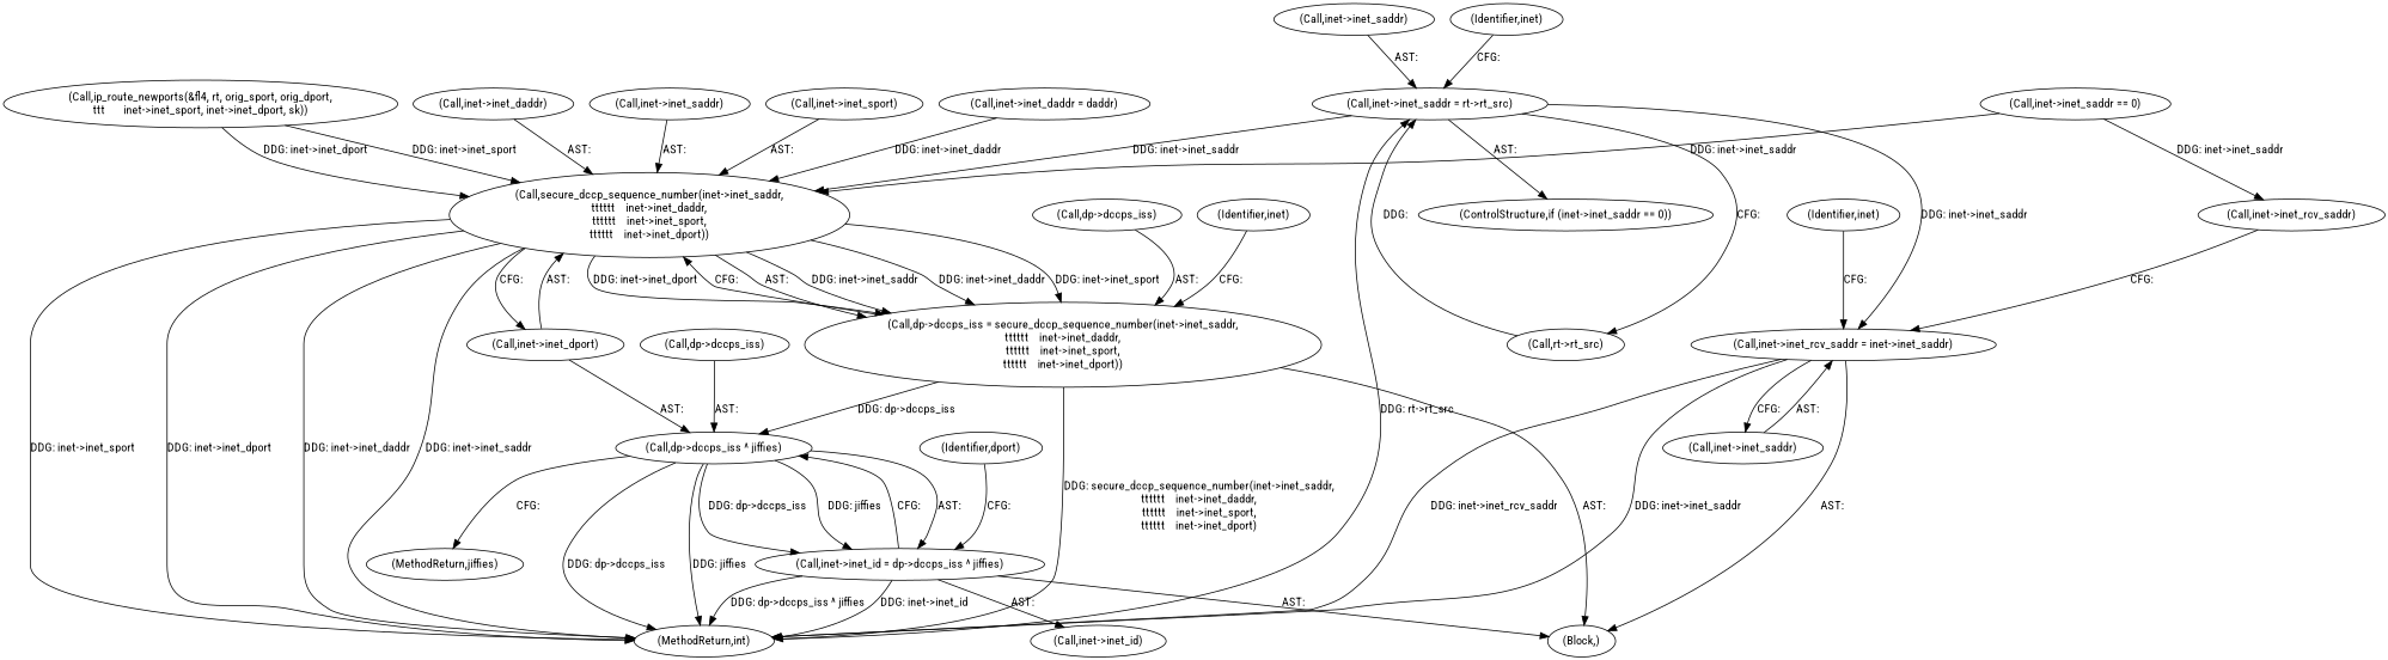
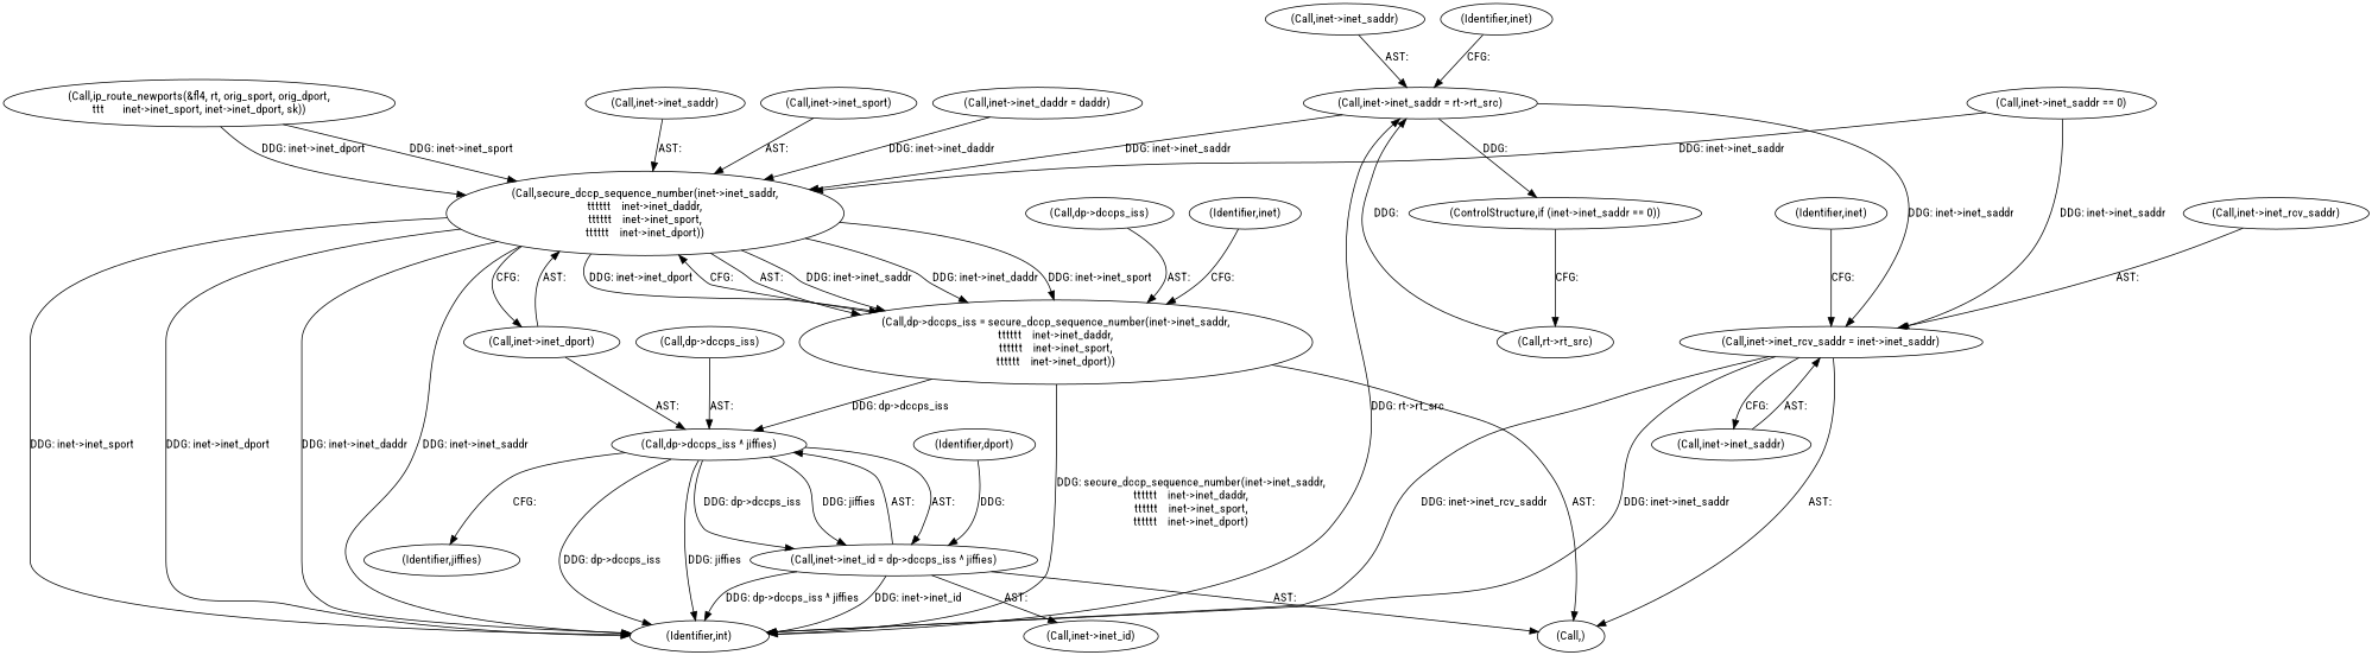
  digraph {
    fontname="Roboto Condensed"
    node [fontname="Roboto Condensed"]
    edge [fontname="Roboto Condensed"]
    n1 [label="(Call,inet->inet_saddr = rt->rt_src)"]
    n2 [label="(Call,inet->inet_rcv_saddr = inet->inet_saddr)"]
    n3 [label="(Call,secure_dccp_sequence_number(inet->inet_saddr,\n\t\t\t\t\t\t    inet->inet_daddr,\n\t\t\t\t\t\t    inet->inet_sport,\n\t\t\t\t\t\t    inet->inet_dport))"]
    n4 [label="(Call,rt->rt_src)"]
    n5 [label="(ControlStructure,if (inet->inet_saddr == 0))"]
-   n6 [label="(MethodReturn,int)"]
+   n6 [label="(Identifier,int)"]
    n7 [label="(Call,inet->inet_saddr)"]
-   n8 [label="(Block,)"]
+   n8 [label="(Call,)"]
    n9 [label="(Call,dp->dccps_iss = secure_dccp_sequence_number(inet->inet_saddr,\n\t\t\t\t\t\t    inet->inet_daddr,\n\t\t\t\t\t\t    inet->inet_sport,\n\t\t\t\t\t\t    inet->inet_dport))"]
    n10 [label="(Call,inet->inet_dport)"]
    n11 [label="(Call,dp->dccps_iss ^ jiffies)"]
    n12 [label="(Call,inet->inet_id = dp->dccps_iss ^ jiffies)"]
-   n13 [label="(MethodReturn,jiffies)"]
+   n13 [label="(Identifier,jiffies)"]
    n14 [label="(Call,inet->inet_id)"]
    n15 [label="(Call,ip_route_newports(&fl4, rt, orig_sport, orig_dport,\n\t\t\t       inet->inet_sport, inet->inet_dport, sk))"]
    n16 [label="(Call,dp->dccps_iss)"]
-   n17 [label="(Call,inet->inet_daddr)"]
    n18 [label="(Identifier,inet)"]
    n19 [label="(Identifier,dport)"]
    n20 [label="(Call,inet->inet_saddr)"]
    n21 [label="(Call,dp->dccps_iss)"]
    n22 [label="(Call,inet->inet_rcv_saddr)"]
    n23 [label="(Call,inet->inet_saddr)"]
    n24 [label="(Identifier,inet)"]
    n25 [label="(Call,inet->inet_sport)"]
    n26 [label="(Call,inet->inet_daddr = daddr)"]
    n27 [label="(Identifier,inet)"]
    n28 [label="(Call,inet->inet_saddr == 0)"]
    n1 -> n2 [label="DDG: inet->inet_saddr"]
    n1 -> n3 [label="DDG: inet->inet_saddr"]
-   n1 -> n4 [label="CFG: "]
-   n1 -> n5 [label="AST: "]
+   n5 -> n4 [label="CFG: "]
+   n1 -> n5 [label="DDG: "]
    n2 -> n6 [label="DDG: inet->inet_rcv_saddr"]
    n2 -> n6 [label="DDG: inet->inet_saddr"]
    n2 -> n7 [label="CFG: "]
    n2 -> n8 [label="AST: "]
    n3 -> n6 [label="DDG: inet->inet_sport"]
    n3 -> n6 [label="DDG: inet->inet_dport"]
    n3 -> n6 [label="DDG: inet->inet_daddr"]
    n3 -> n6 [label="DDG: inet->inet_saddr"]
    n3 -> n9 [label="AST: "]
    n3 -> n9 [label="DDG: inet->inet_saddr"]
    n3 -> n9 [label="DDG: inet->inet_daddr"]
    n3 -> n9 [label="DDG: inet->inet_sport"]
    n3 -> n9 [label="DDG: inet->inet_dport"]
    n3 -> n10 [label="CFG: "]
    n4 -> n1 [label="DDG: "]
    n6 -> n1 [label="DDG: rt->rt_src"]
    n7 -> n2 [label="AST: "]
    n9 -> n3 [label="CFG: "]
    n9 -> n6 [label="DDG: secure_dccp_sequence_number(inet->inet_saddr,\n\t\t\t\t\t\t    inet->inet_daddr,\n\t\t\t\t\t\t    inet->inet_sport,\n\t\t\t\t\t\t    inet->inet_dport)"]
    n9 -> n8 [label="AST: "]
    n9 -> n11 [label="DDG: dp->dccps_iss"]
    n10 -> n3 [label="AST: "]
    n10 -> n11 [label="AST: "]
    n11 -> n6 [label="DDG: dp->dccps_iss"]
    n11 -> n6 [label="DDG: jiffies"]
    n11 -> n12 [label="AST: "]
    n11 -> n12 [label="DDG: dp->dccps_iss"]
    n11 -> n12 [label="DDG: jiffies"]
    n11 -> n13 [label="CFG: "]
    n12 -> n6 [label="DDG: dp->dccps_iss ^ jiffies"]
    n12 -> n6 [label="DDG: inet->inet_id"]
    n12 -> n8 [label="AST: "]
-   n12 -> n11 [label="CFG: "]
+   n12 -> n11 [label="AST: "]
    n12 -> n14 [label="AST: "]
    n15 -> n3 [label="DDG: inet->inet_sport"]
    n15 -> n3 [label="DDG: inet->inet_dport"]
    n16 -> n9 [label="AST: "]
-   n17 -> n3 [label="AST: "]
    n18 -> n9 [label="CFG: "]
-   n19 -> n12 [label="CFG: "]
+   n19 -> n12 [label="DDG: "]
    n20 -> n3 [label="AST: "]
    n21 -> n11 [label="AST: "]
-   n22 -> n2 [label="CFG: "]
+   n22 -> n2 [label="AST: "]
    n23 -> n1 [label="AST: "]
    n24 -> n2 [label="CFG: "]
    n25 -> n3 [label="AST: "]
    n26 -> n3 [label="DDG: inet->inet_daddr"]
    n27 -> n1 [label="CFG: "]
-   n28 -> n22 [label="DDG: inet->inet_saddr"]
+   n28 -> n2 [label="DDG: inet->inet_saddr"]
    n28 -> n3 [label="DDG: inet->inet_saddr"]
  }
